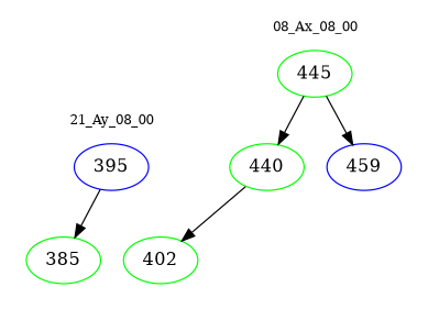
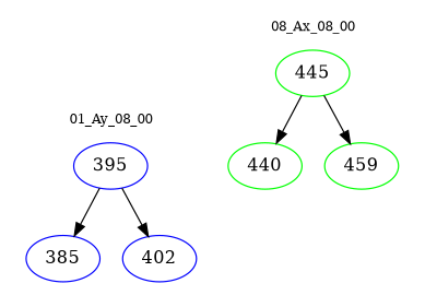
  digraph {
    node [color=blue]
    edge [color=black]
    n1 [label=395]
-   n2 [color=green label=385]
-   n3 [color=green label=402]
+   n2 [label=385]
+   n3 [label=402]
    n4 [color=green label=445]
    n5 [color=green label=440]
-   n6 [label=459]
+   n6 [color=green label=459]
    subgraph cluster_1 {
      color=white
      fontsize=10
-     label="21_Ay_08_00"
+     label="01_Ay_08_00"
      n1
      n2
      n3
    }
    subgraph cluster_2 {
      color=white
      fontsize=10
      label="08_Ax_08_00"
      n4
      n5
      n6
    }
    n1 -> n2
-   n5 -> n3
+   n1 -> n3
    n4 -> n5
    n4 -> n6
  }
